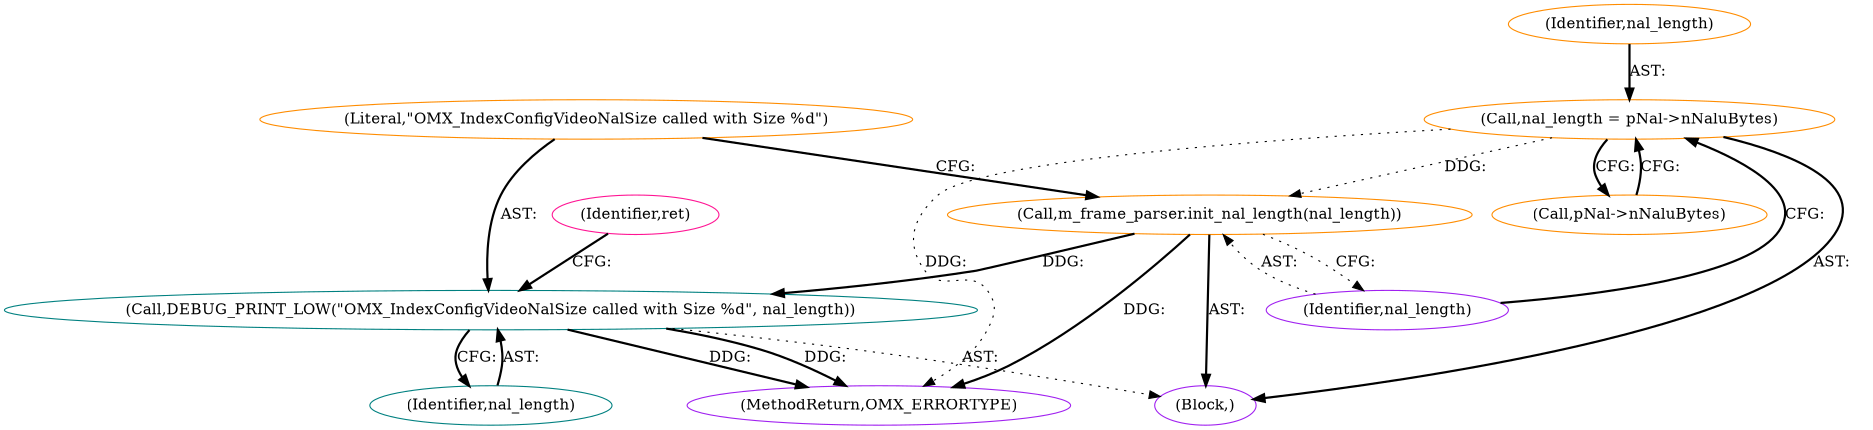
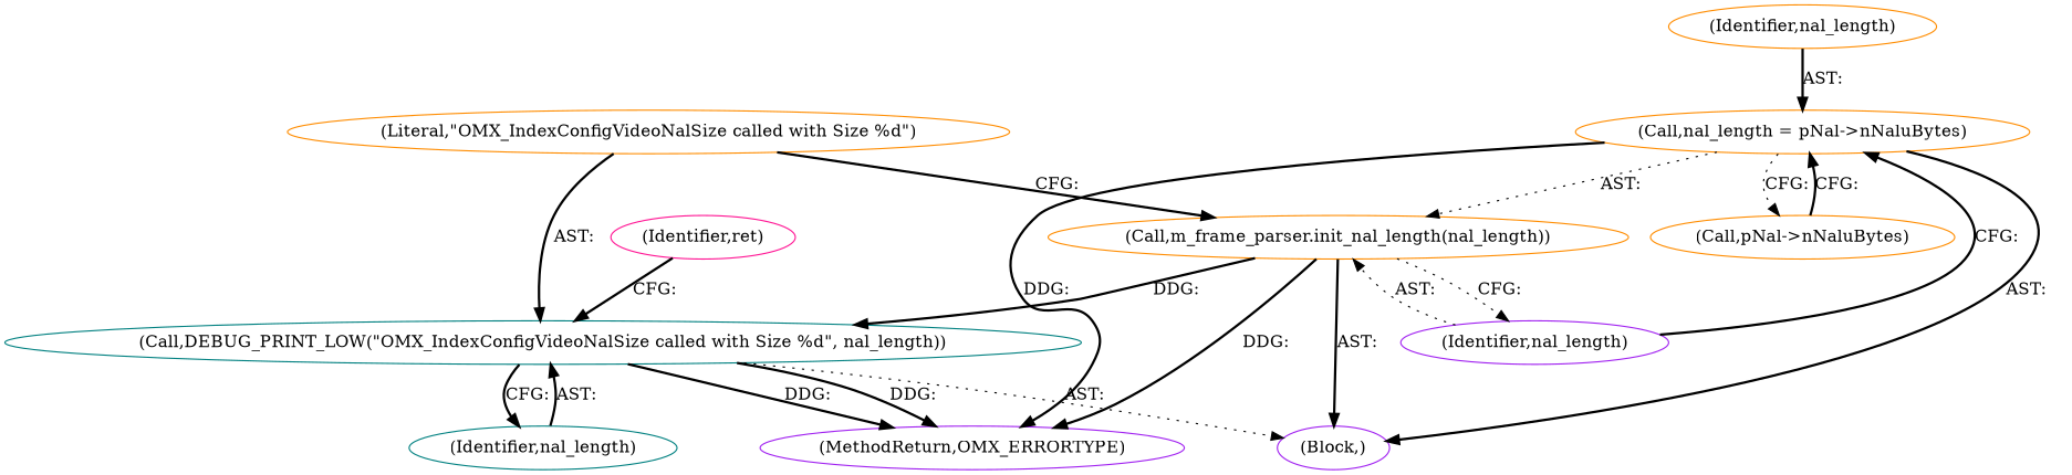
  digraph {
    node [color=darkorange]
    edge [style=bold]
    n1 [label="(Call,nal_length = pNal->nNaluBytes)"]
    n2 [label="(Call,m_frame_parser.init_nal_length(nal_length))"]
    n3 [color=purple label="(Block,)"]
    n4 [color=purple label="(MethodReturn,OMX_ERRORTYPE)"]
    n5 [label="(Call,pNal->nNaluBytes)"]
    n6 [color=teal label="(Call,DEBUG_PRINT_LOW(\"OMX_IndexConfigVideoNalSize called with Size %d\", nal_length))"]
    n7 [color=purple label="(Identifier,nal_length)"]
    n8 [color=teal label="(Identifier,nal_length)"]
    n9 [color=deeppink label="(Identifier,ret)"]
    n10 [label="(Identifier,nal_length)"]
    n11 [label="(Literal,\"OMX_IndexConfigVideoNalSize called with Size %d\")"]
-   n1 -> n2 [label="DDG: " style=dotted]
+   n1 -> n2 [label="AST: " style=dotted]
    n1 -> n3 [label="AST: "]
-   n1 -> n4 [label="DDG: " style=dotted]
-   n1 -> n5 [label="CFG: "]
+   n1 -> n4 [label="DDG: "]
+   n1 -> n5 [label="CFG: " style=dotted]
    n2 -> n3 [label="AST: "]
    n2 -> n4 [label="DDG: "]
    n2 -> n6 [label="DDG: "]
    n2 -> n7 [label="CFG: " style=dotted]
    n5 -> n1 [label="CFG: "]
    n6 -> n3 [label="AST: " style=dotted]
    n6 -> n4 [label="DDG: "]
    n6 -> n4 [label="DDG: "]
    n6 -> n8 [label="CFG: "]
    n7 -> n1 [label="CFG: "]
    n7 -> n2 [label="AST: " style=dotted]
    n8 -> n6 [label="AST: "]
    n9 -> n6 [label="CFG: "]
    n10 -> n1 [label="AST: "]
    n11 -> n2 [label="CFG: "]
    n11 -> n6 [label="AST: "]
  }
